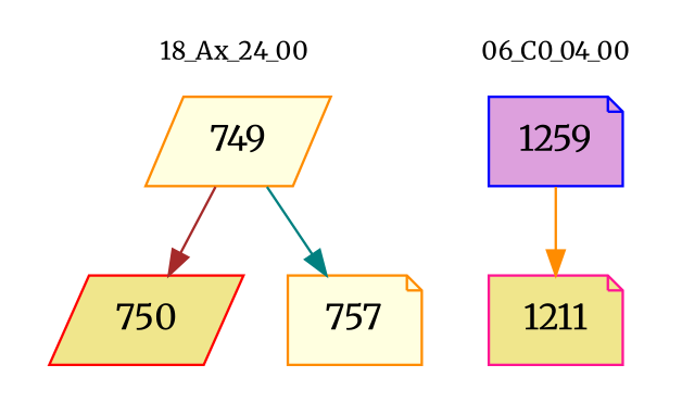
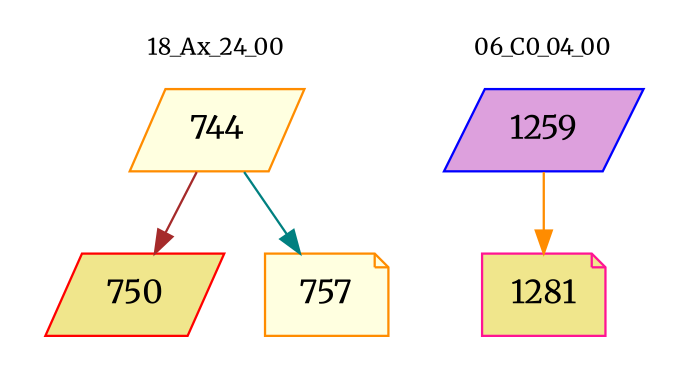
  digraph {
    fontname=Merriweather
    node [color=darkorange fillcolor=lightyellow fontname=Merriweather shape=parallelogram style=filled]
    edge [fontname=Merriweather]
-   n1 [label=749]
+   n1 [label=744]
    n2 [color=red fillcolor=khaki label=750]
    n3 [label=757 shape=note]
-   n4 [color=blue fillcolor=plum label=1259 shape=note]
-   n5 [color=deeppink fillcolor=khaki label=1211 shape=note]
+   n4 [color=blue fillcolor=plum label=1259]
+   n5 [color=deeppink fillcolor=khaki label=1281 shape=note]
    subgraph cluster_1 {
      color=white
      fontsize=10
      label="18_Ax_24_00"
      n1
      n2
      n3
    }
    subgraph cluster_2 {
      color=white
      fontsize=10
      label="06_C0_04_00"
      n4
      n5
    }
    n1 -> n2 [color=brown]
    n1 -> n3 [color=teal]
    n4 -> n5 [color=darkorange]
  }
